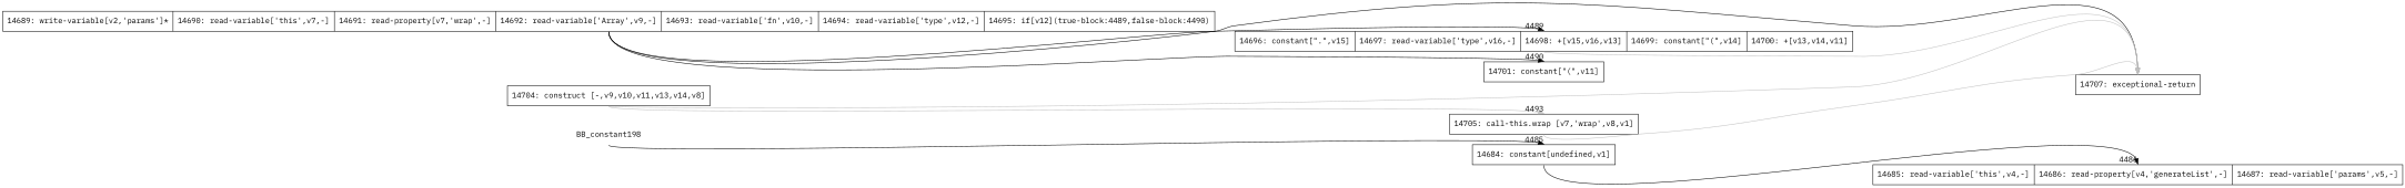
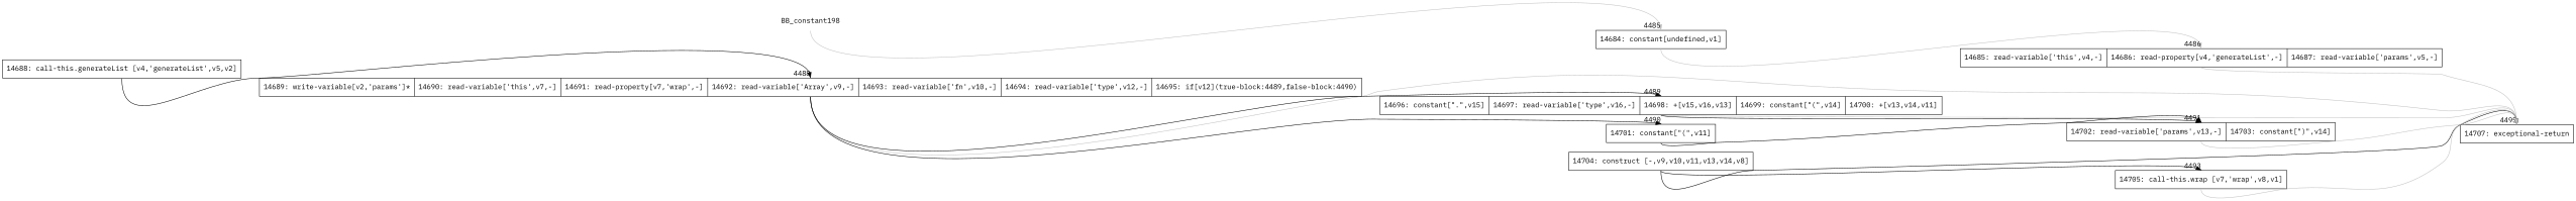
  digraph {
    fontname="IBM Plex Mono"
    rankdir=LR
    node [fontname="IBM Plex Mono" shape=record]
    edge [fontname="IBM Plex Mono" headport=n tailport=s]
    n1 [label=BB_constant198 shape=none]
    n2 [label="{14684: constant[undefined,v1]}"]
    n3 [label="{14685: read-variable['this',v4,-]|14686: read-property[v4,'generateList',-]|14687: read-variable['params',v5,-]}"]
    n4 [label="{14707: exceptional-return}"]
+   n5 [label="{14688: call-this.generateList [v4,'generateList',v5,v2]}"]
    n6 [label="{14689: write-variable[v2,'params']*|14690: read-variable['this',v7,-]|14691: read-property[v7,'wrap',-]|14692: read-variable['Array',v9,-]|14693: read-variable['fn',v10,-]|14694: read-variable['type',v12,-]|14695: if[v12](true-block:4489,false-block:4490)}"]
    n7 [label="{14696: constant[\".\",v15]|14697: read-variable['type',v16,-]|14698: +[v15,v16,v13]|14699: constant[\"(\",v14]|14700: +[v13,v14,v11]}"]
    n8 [label="{14701: constant[\"(\",v11]}"]
+   n9 [label="{14702: read-variable['params',v13,-]|14703: constant[\")\",v14]}"]
    n10 [label="{14704: construct [-,v9,v10,v11,v13,v14,v8]}"]
    n11 [label="{14705: call-this.wrap [v7,'wrap',v8,v1]}"]
-   n1 -> n2 [headlabel="    4485"]
-   n2 -> n3 [headlabel="      4486"]
-   n6 -> n4 [color=black]
+   n1 -> n2 [headlabel="    4485" color=gray]
+   n2 -> n3 [headlabel="      4486" color=gray]
+   n3 -> n4 [color=gray headlabel="      4495"]
+   n5 -> n6 [headlabel="      4488"]
+   n6 -> n4 [color=gray]
    n6 -> n7 [headlabel="      4489"]
    n6 -> n8 [headlabel="      4490"]
    n7 -> n4 [color=gray]
-   n10 -> n4 [color=gray]
-   n10 -> n11 [headlabel="      4493" color=gray]
+   n7 -> n9 [headlabel="      4491"]
+   n8 -> n9
+   n9 -> n4 [color=gray]
+   n10 -> n4 [color=black]
+   n10 -> n11 [headlabel="      4493"]
    n11 -> n4 [color=gray]
  }
